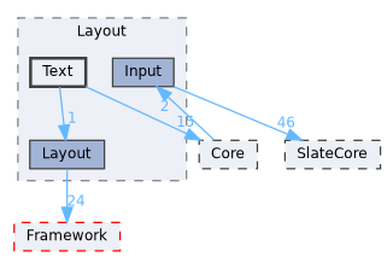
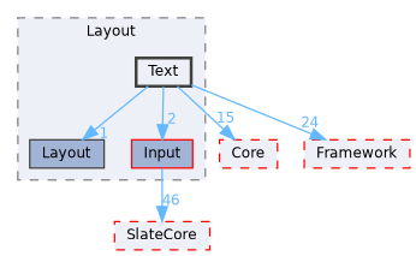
  digraph {
    compound=true
    fontname="DejaVu Sans"
    node [color=grey25 fillcolor="#edf0f7" fontname="DejaVu Sans" fontsize=10 shape=box style="filled,dashed"]
    edge [color=steelblue1 fontcolor=steelblue1 fontname="DejaVu Sans" fontsize=10 labeldistance=1.5 labelfontname=Helvetica labelfontsize=10]
    n1 [fillcolor="#a2b4d6" height=0.2 label=Layout style=filled width=0.4]
-   n2 [fillcolor="#a2b4d6" height=0.2 label=Input style=filled width=0.4]
+   n2 [color=red fillcolor="#a2b4d6" height=0.2 label=Input style=filled width=0.4]
    n3 [height=0.2 label=Text style="filled,bold" width=0.4]
-   n4 [height=0.2 label=SlateCore width=0.4]
-   n5 [height=0.2 label=Core width=0.4]
+   n4 [color=red height=0.2 label=SlateCore width=0.4]
+   n5 [color=red height=0.2 label=Core width=0.4]
    n6 [color=red height=0.2 label=Framework width=0.4]
    subgraph cluster_1 {
      bgcolor="#edf0f7"
      fontsize=10
      label=Layout
      pencolor=grey50
      style="filled,dashed"
      n1
      n2
      n3
    }
    n2 -> n4 [headlabel=46]
    n3 -> n1 [headlabel=1]
-   n5 -> n2 [headlabel=2]
+   n3 -> n2 [headlabel=2]
    n3 -> n5 [headlabel=15]
-   n1 -> n6 [headlabel=24]
+   n3 -> n6 [headlabel=24]
  }
